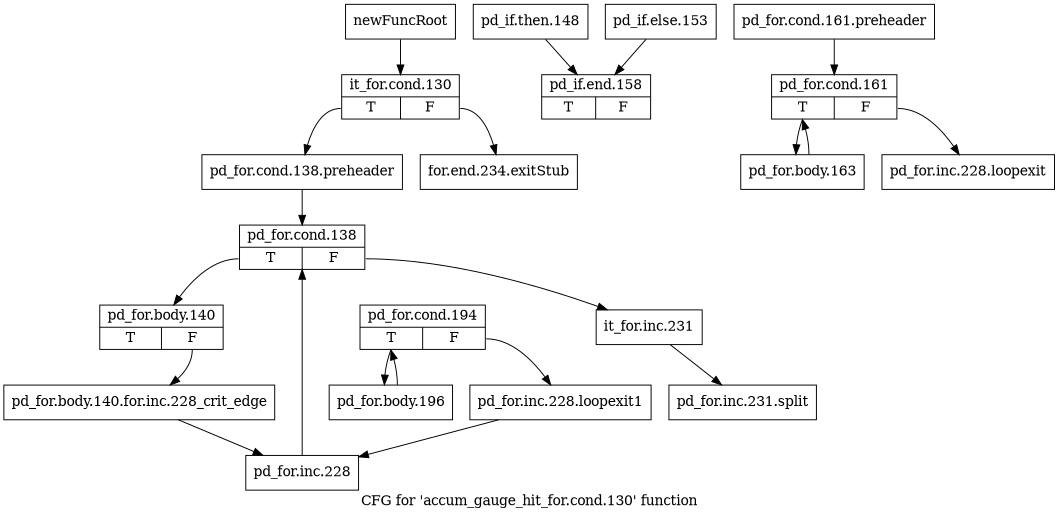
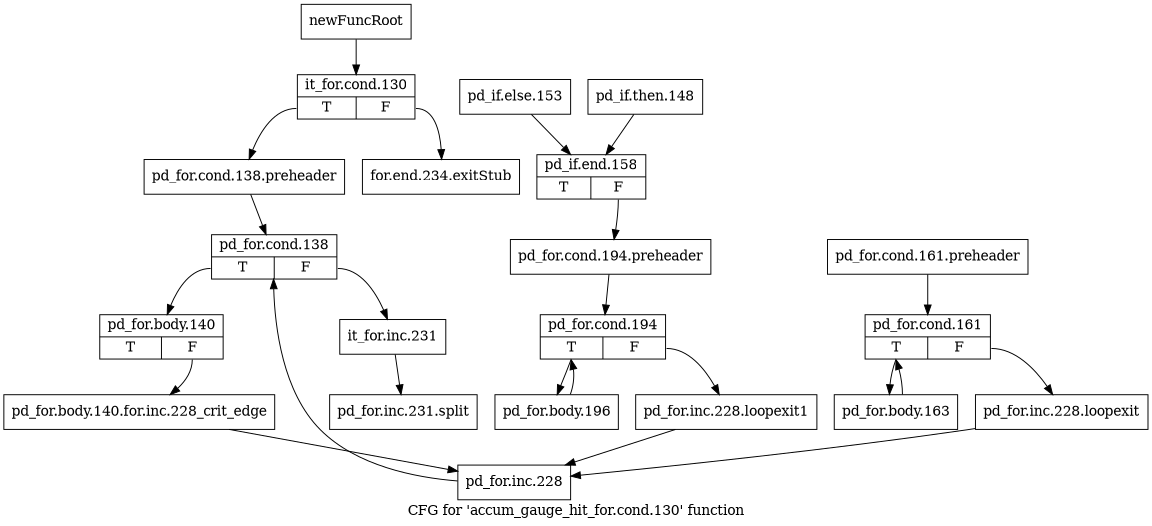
  digraph {
    label="CFG for 'accum_gauge_hit_for.cond.130' function"
    node [shape=record]
    n1 [label="{newFuncRoot}"]
    n2 [label="{it_for.cond.130|{<s0>T|<s1>F}}"]
    n3 [label="{for.end.234.exitStub}"]
    n4 [label="{pd_for.cond.138.preheader}"]
    n5 [label="{pd_for.cond.138|{<s0>T|<s1>F}}"]
    n6 [label="{pd_for.body.140|{<s0>T|<s1>F}}"]
    n7 [label="{it_for.inc.231}"]
    n8 [label="{pd_for.body.140.for.inc.228_crit_edge}"]
    n9 [label="{pd_for.inc.231.split}"]
    n10 [label="{pd_for.inc.228}"]
    n11 [label="{pd_if.then.148}"]
    n12 [label="{pd_if.end.158|{<s0>T|<s1>F}}"]
    n13 [label="{pd_if.else.153}"]
+   n14 [label="{pd_for.cond.194.preheader}"]
    n15 [label="{pd_for.cond.161.preheader}"]
    n16 [label="{pd_for.cond.161|{<s0>T|<s1>F}}"]
    n17 [label="{pd_for.cond.194|{<s0>T|<s1>F}}"]
    n18 [label="{pd_for.body.163}"]
    n19 [label="{pd_for.inc.228.loopexit}"]
    n20 [label="{pd_for.body.196}"]
    n21 [label="{pd_for.inc.228.loopexit1}"]
    n1 -> n2
    n2 -> n3 [tailport=s1]
    n2 -> n4 [tailport=s0]
    n4 -> n5
    n5 -> n6 [tailport=s0]
    n5 -> n7 [tailport=s1]
    n6 -> n8 [tailport=s1]
    n7 -> n9
    n8 -> n10
    n10 -> n5
    n11 -> n12
+   n12 -> n14 [tailport=s1]
    n13 -> n12
+   n14 -> n17
    n15 -> n16
    n16 -> n18 [tailport=s0]
    n16 -> n19 [tailport=s1]
    n17 -> n20 [tailport=s0]
    n17 -> n21 [tailport=s1]
    n18 -> n16
+   n19 -> n10
    n20 -> n17
    n21 -> n10
  }
